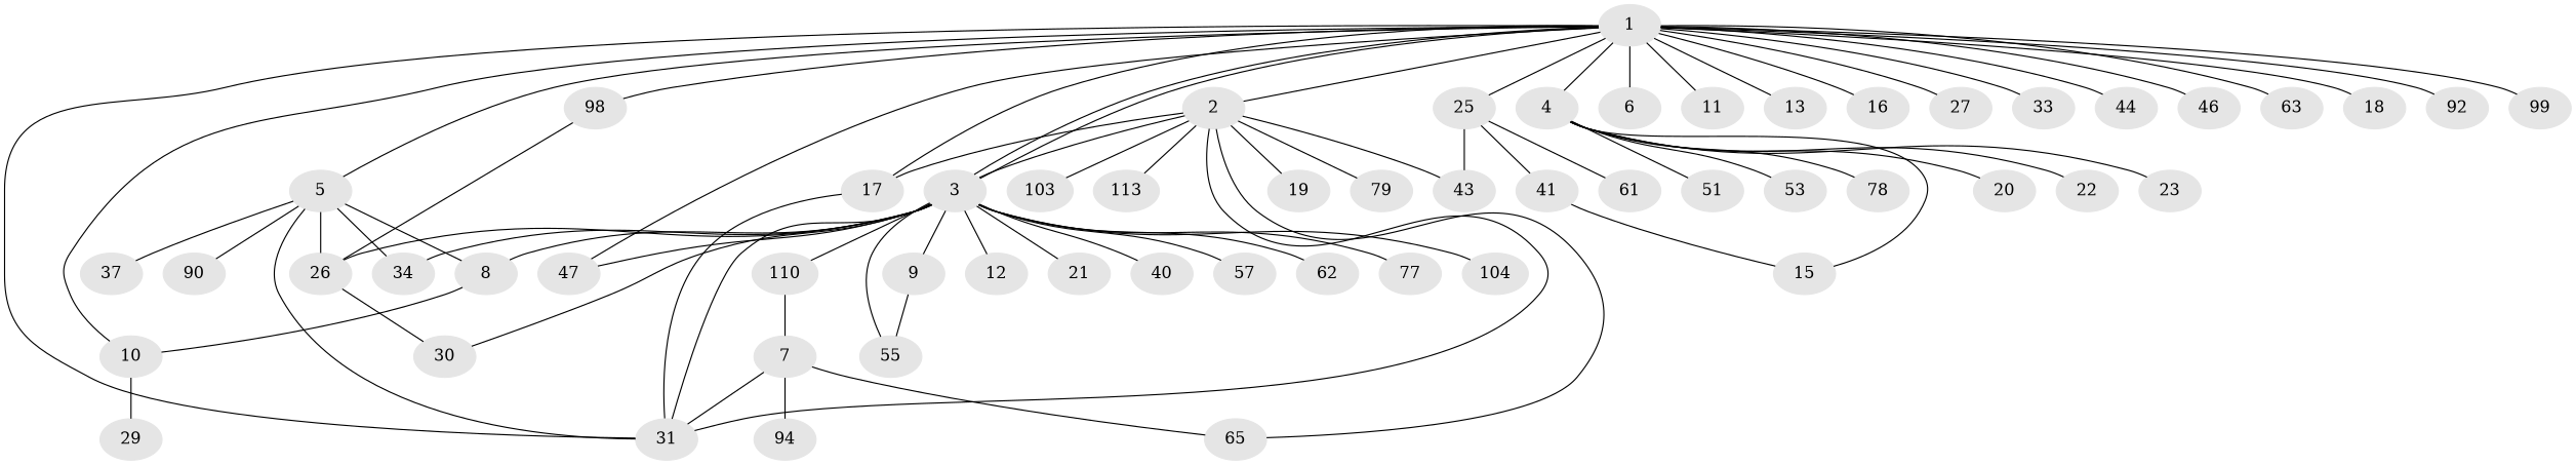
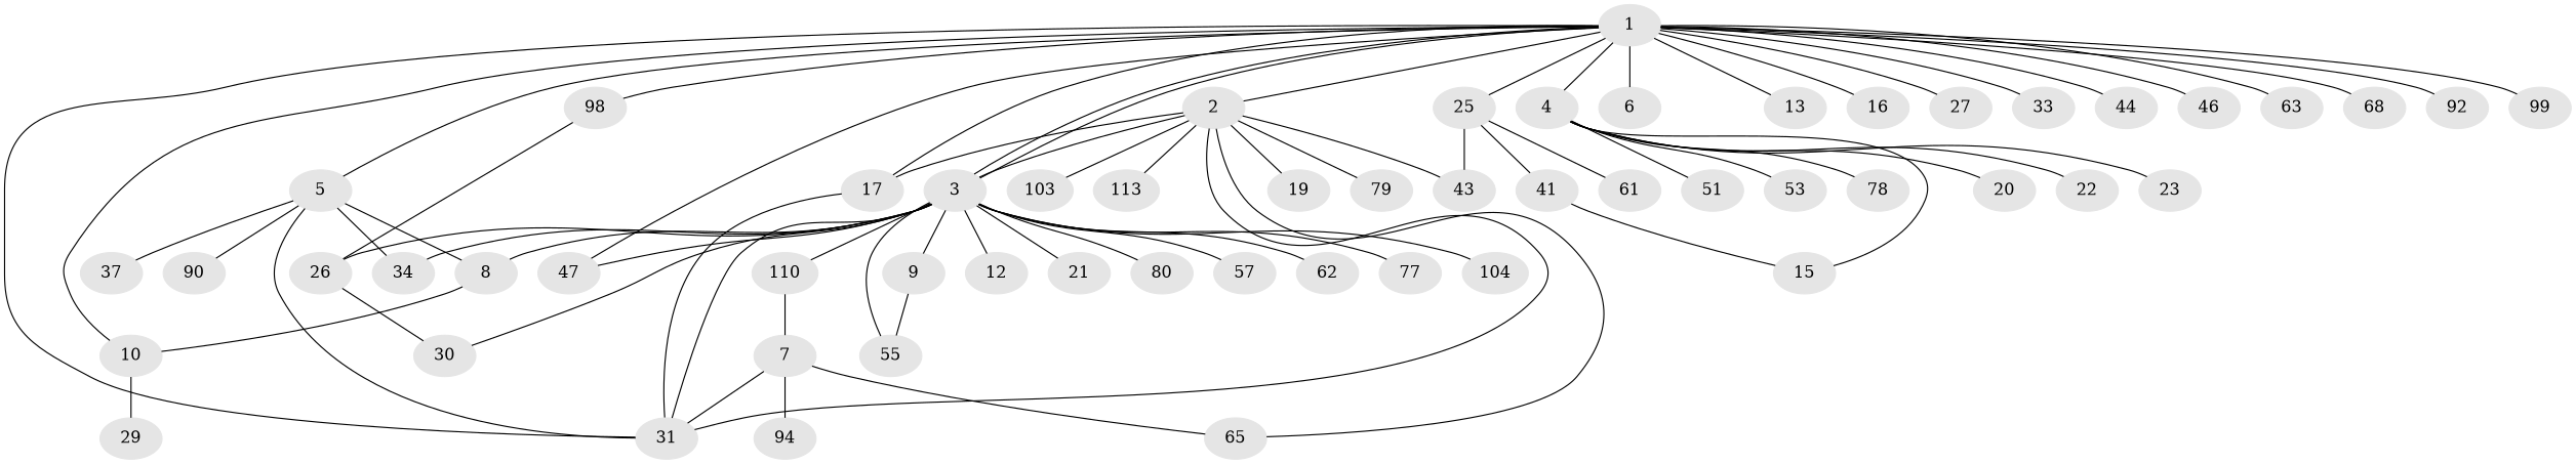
  graph {
    node [color=gray90 style=filled]
    1
    2
    3
    4
    5 [super="+32"]
    6
    10
-   11
    13 [super="+72"]
    16 [super="+44"]
    17 [super="+91+81"]
    n12 [label=98 super="+49"]
    25
    27
    31 [super="+48"]
    33
    n17 [label=44]
    46
    47 [super="+95+89+69"]
    63
-   68 [super="+86" label=18]
+   68 [super="+86"]
    92
    99
    19 [super="+52"]
    43 [super="+66+75"]
    65
    n27 [label=79 super="+112"]
    103
    n29 [label=113]
    8 [super="+35+71"]
    9 [super="+59"]
    12
    21 [super="+39"]
    26 [super="+36+38+60+84+28"]
    30 [super="+96"]
    34
-   40
+   40 [label=80]
    55 [super="+58"]
    57 [super="+107"]
    62
    77 [super="+79"]
    104
    110
    15 [super="+85"]
    20
    22
    23
    51 [super="+70+87"]
    53
    78 [super="+93+80"]
    37
    90
    29 [super="+105"]
    41
    61
    7 [super="+24+14"]
    n57 [label=94 super="+100"]
    1 -- 2
    1 -- 3
    1 -- 3
    1 -- 4
    1 -- 5
    1 -- 6
    1 -- 10
-   1 -- 11
    1 -- 13
    1 -- 16
    1 -- 17
    1 -- n12
    1 -- 25
    1 -- 27
    1 -- 31
    1 -- 33
    1 -- n17
    1 -- 46
    1 -- 47
    1 -- 63
    1 -- 68
    1 -- 92
    1 -- 99
    2 -- 3
    2 -- 17
    2 -- 31
    2 -- 19
    2 -- 43
    2 -- 65
    2 -- n27
    2 -- 103
    2 -- n29
    3 -- 31
    3 -- 47
    3 -- 8
    3 -- 9
    3 -- 12
    3 -- 21
    3 -- 26
    3 -- 30
    3 -- 34
    3 -- 40
    3 -- 55
    3 -- 57
    3 -- 62
    3 -- 77
    3 -- 104
    3 -- 110
    4 -- 15
    4 -- 20
    4 -- 22
    4 -- 23
    4 -- 51
    4 -- 53
    4 -- 78
    5 -- 31
    5 -- 8
-   5 -- 26
    5 -- 34
    5 -- 37
    5 -- 90
    10 -- 29
    17 -- 31
    n12 -- 26
    25 -- 43
    25 -- 41
    25 -- 61
    8 -- 10
    9 -- 55
    26 -- 30
    110 -- 7
    41 -- 15
    7 -- 31
    7 -- 65
    7 -- n57
  }
